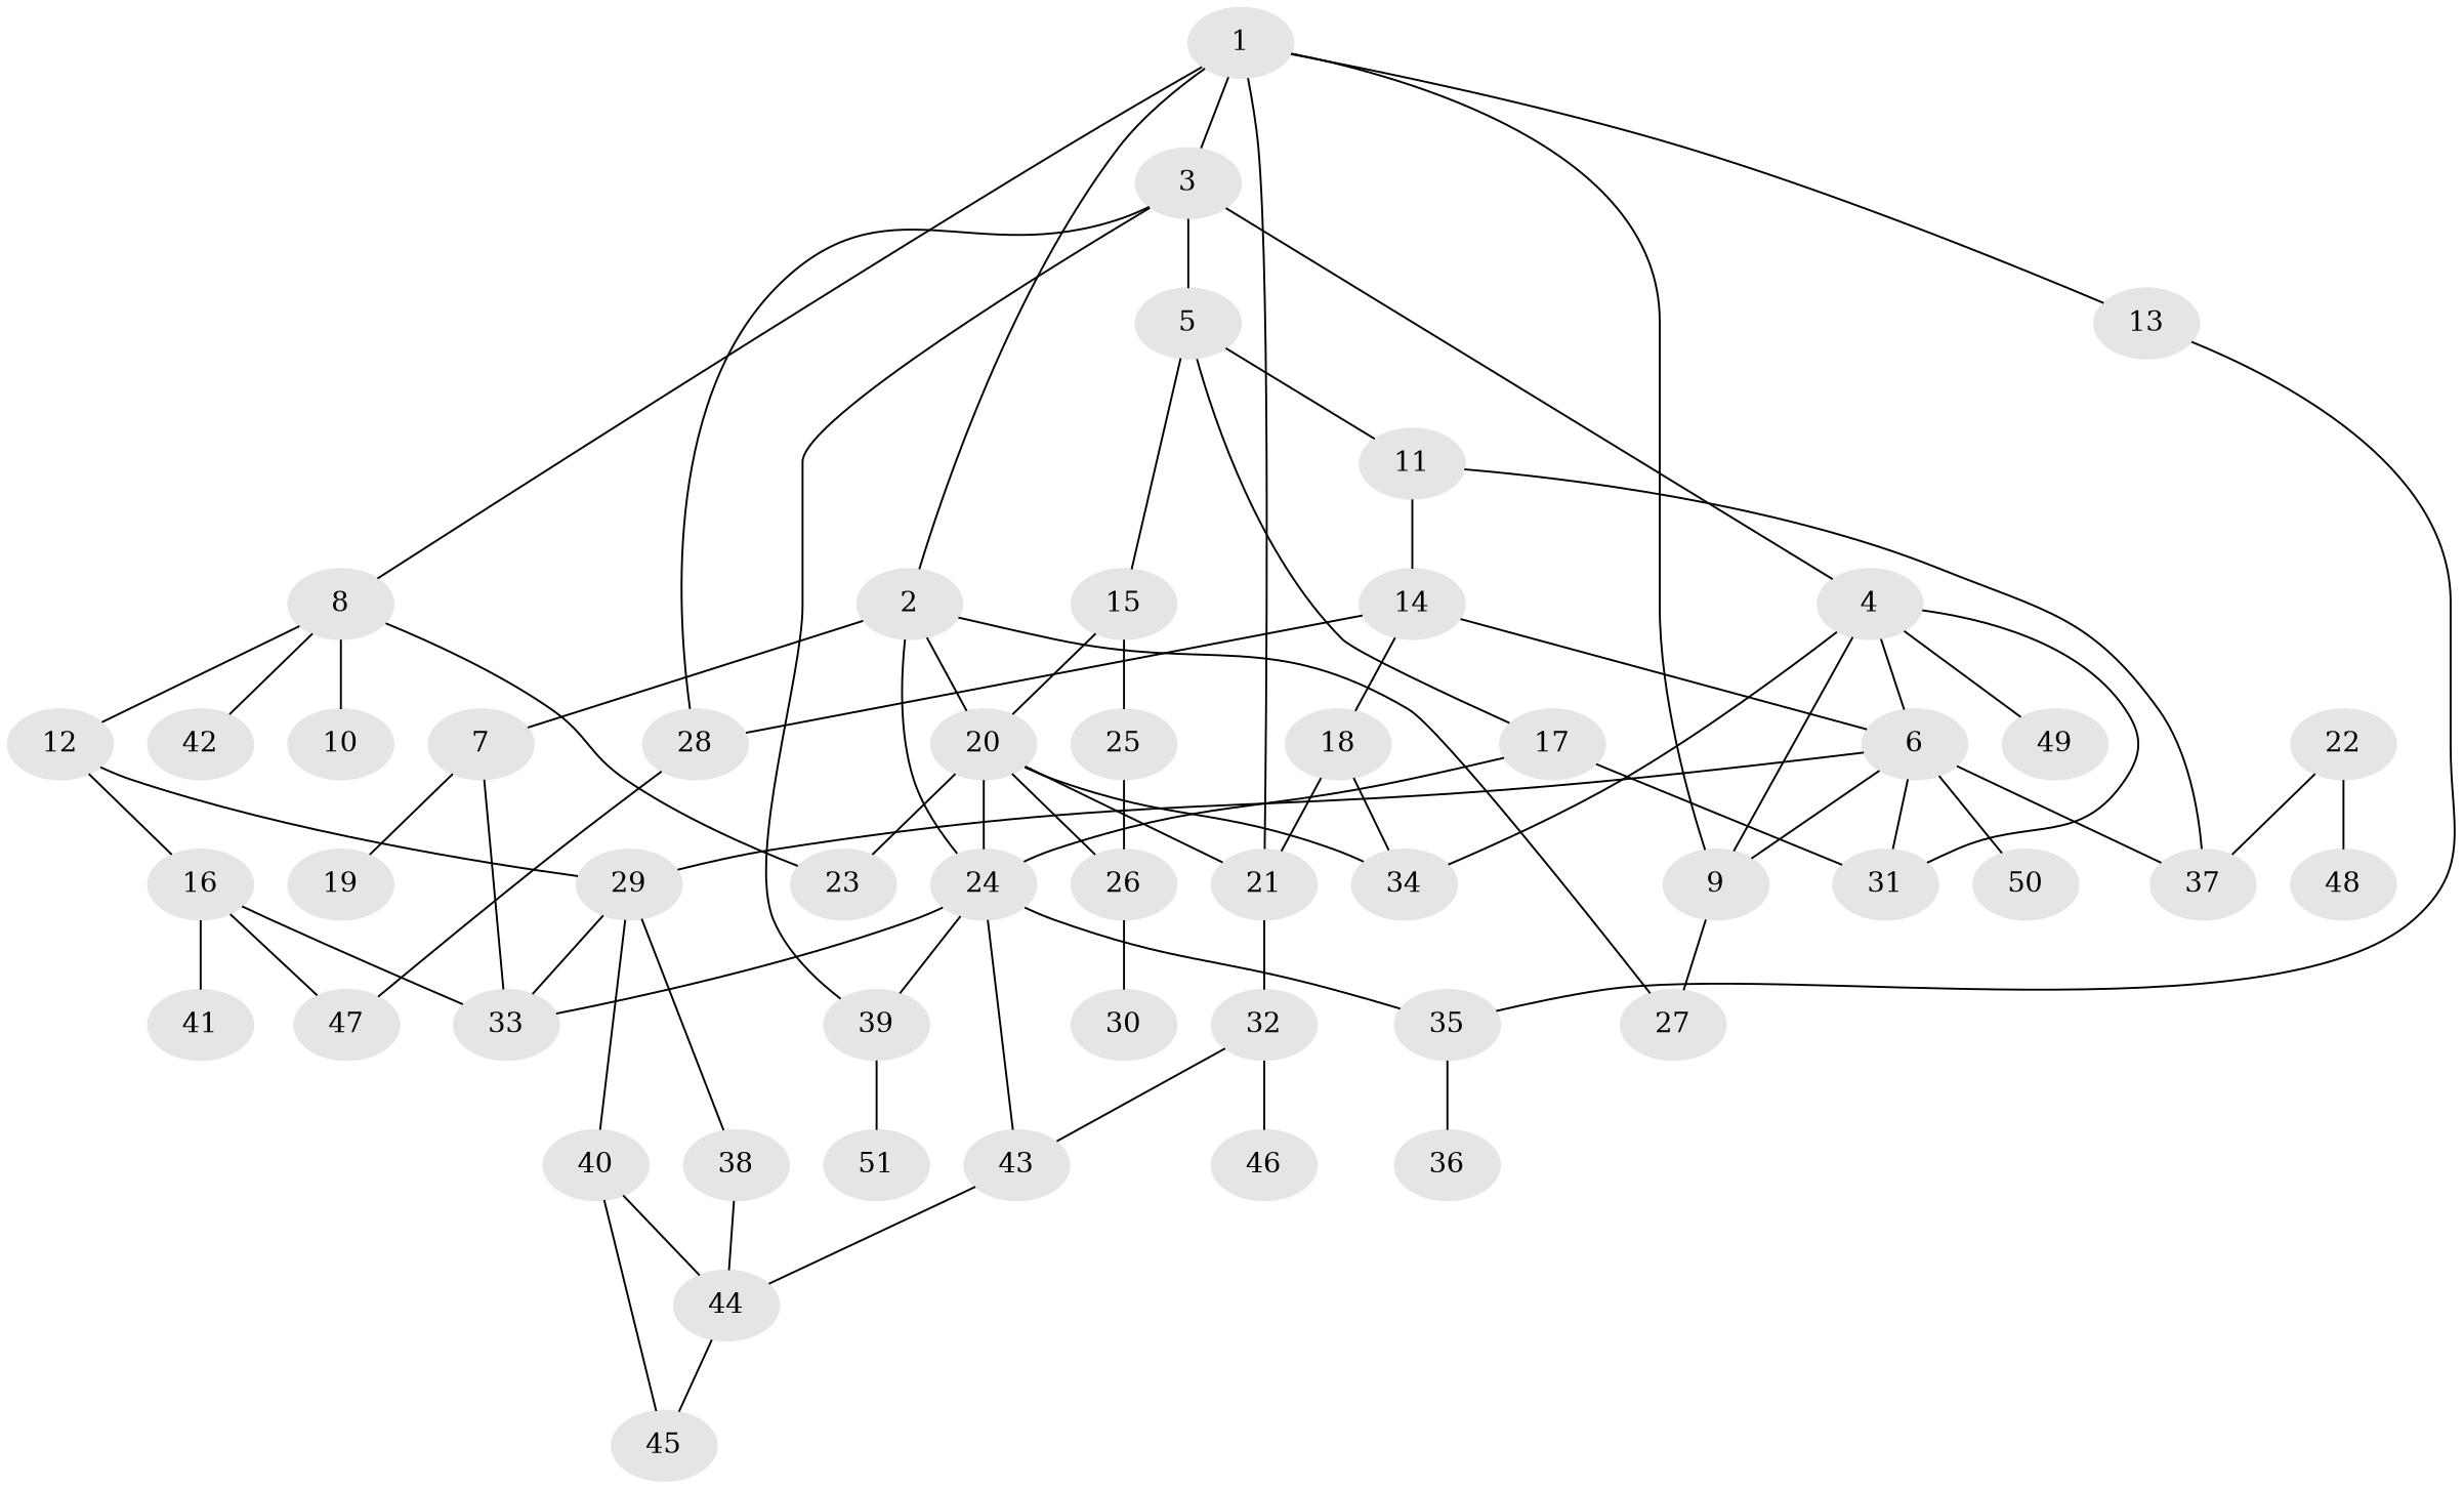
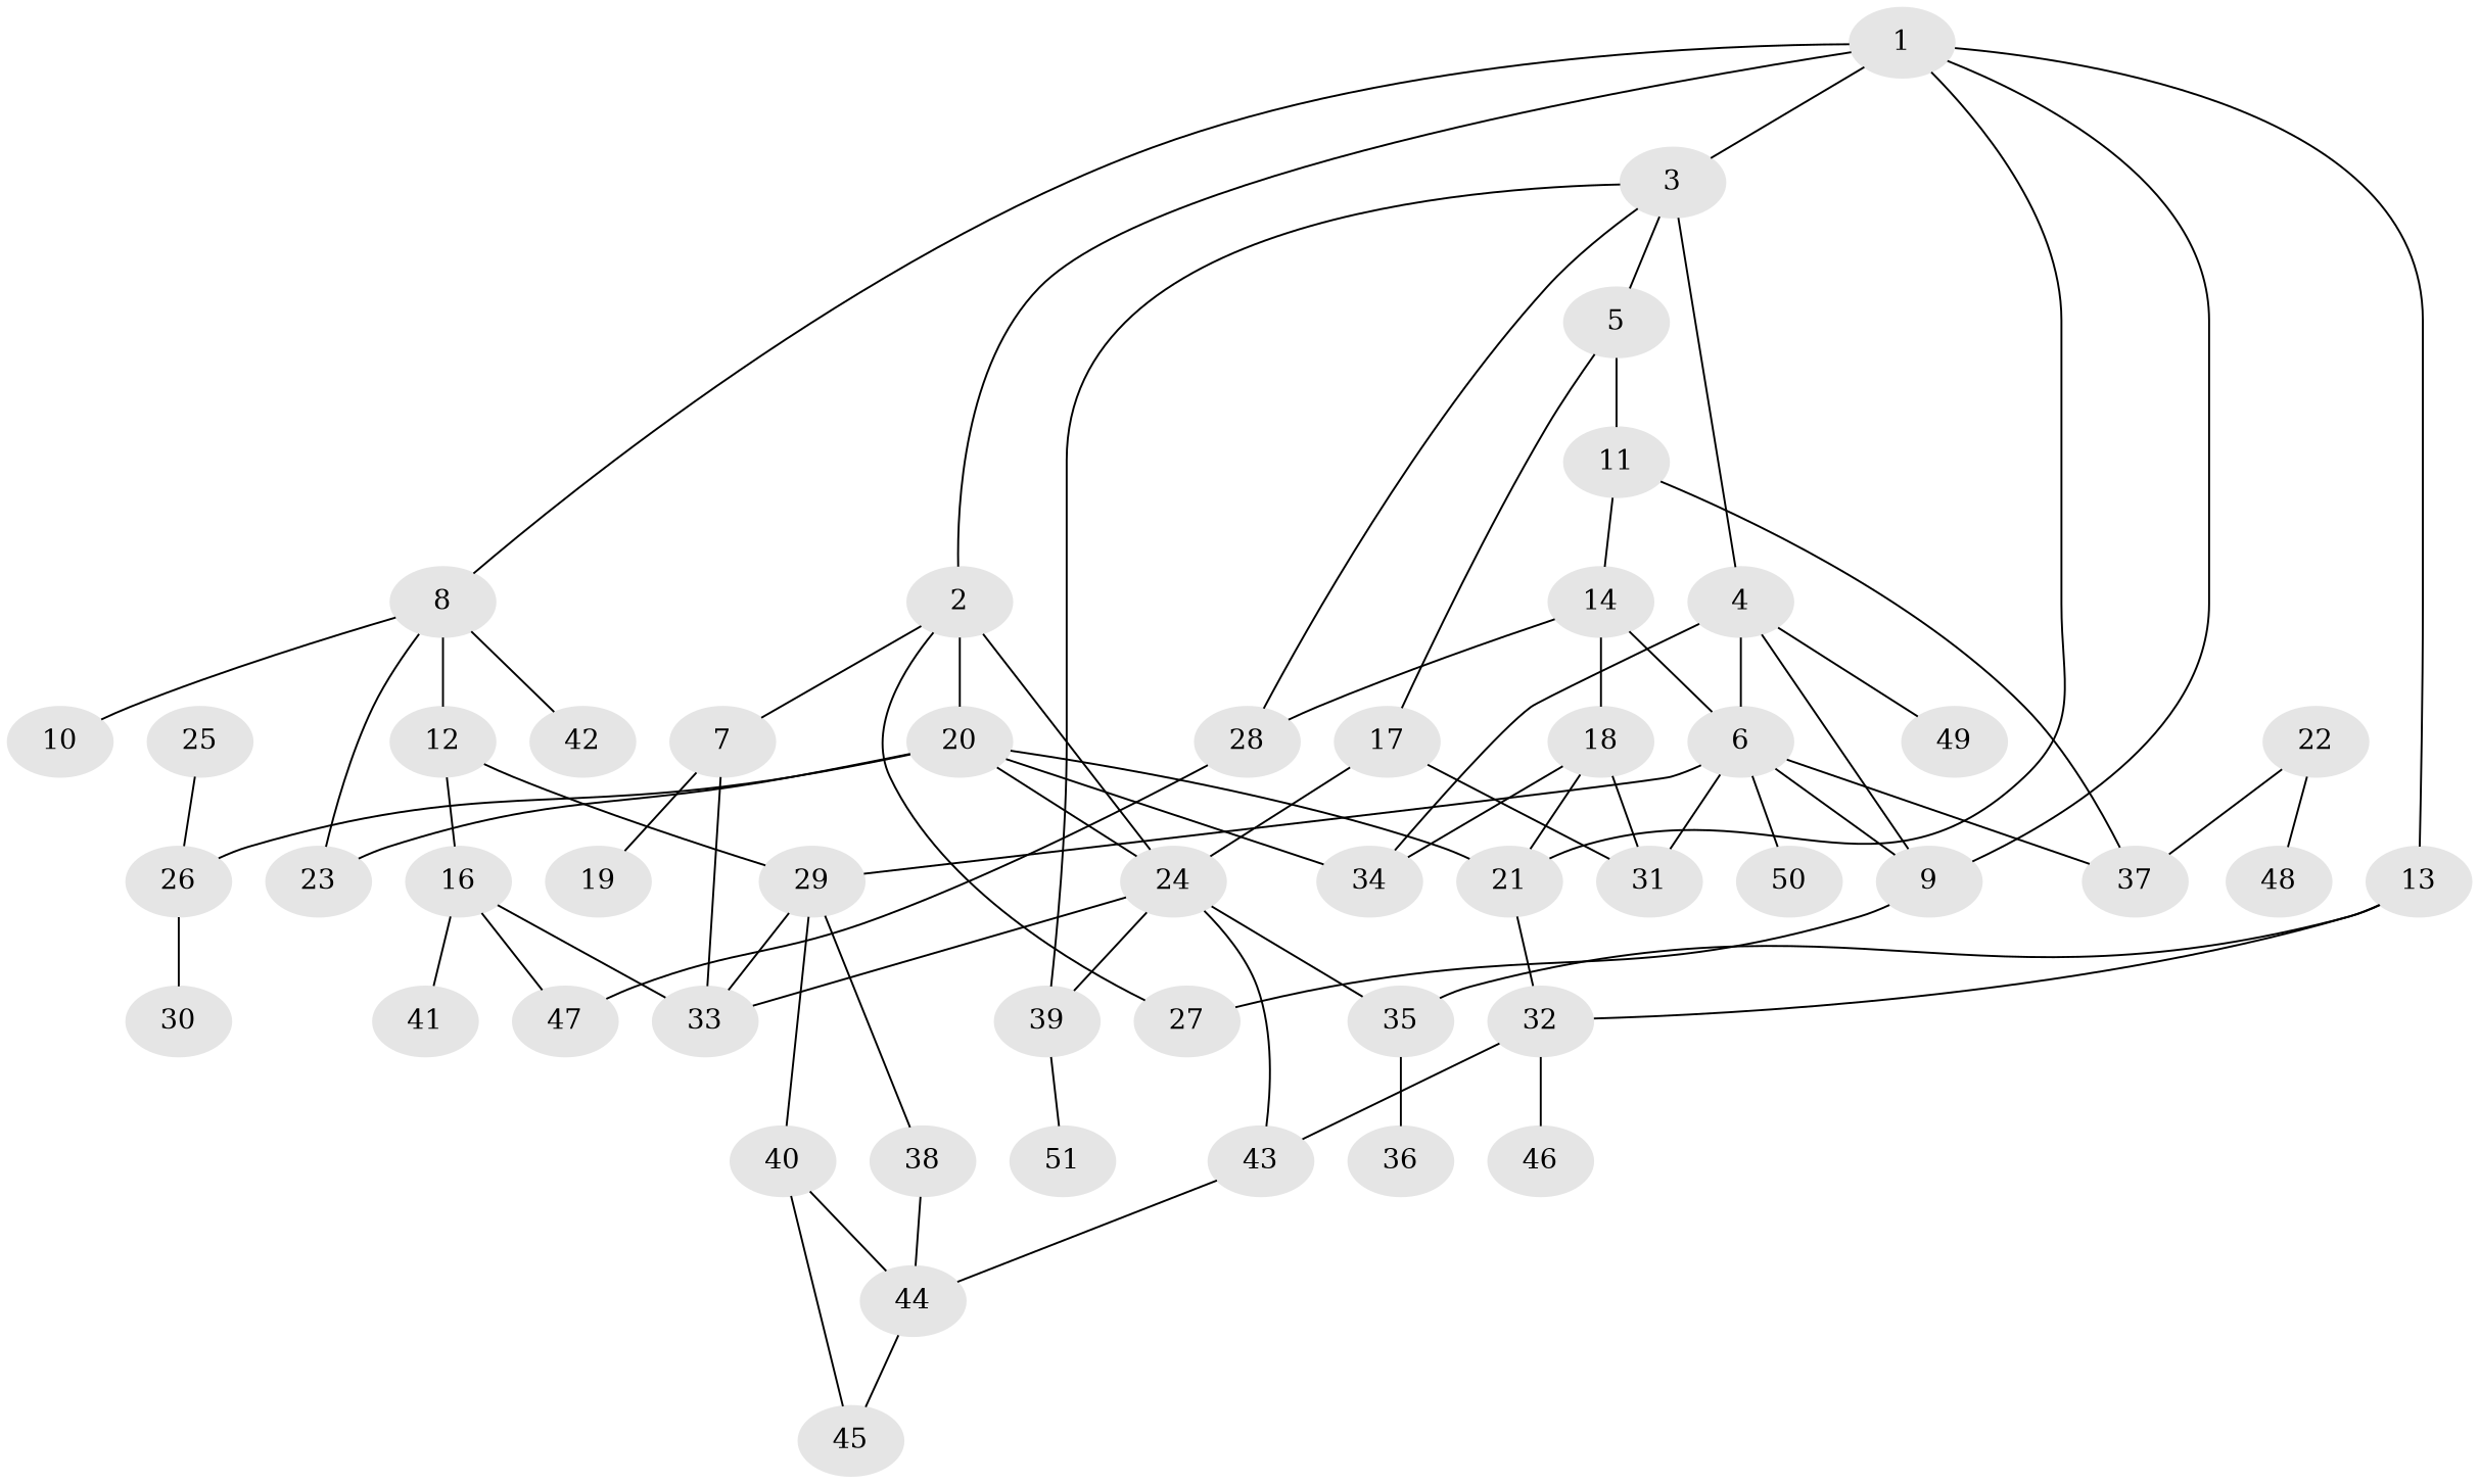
  graph {
    node [color=gray90 style=filled]
    edge [weight=1.0]
    1
    2
    3
    8
    9
    13
    21
    7
    20
    24
    27
    4
    5
    28
    39
    12
    10
    23
    42
    29
    16
    32
    35
    19
    33
    34
    26
    43
    6
    49
    11
-   15
    17
    47
    51
    31
    37
    50
    14
    25
    38
    40
    18
    41
    46
    36
    22
    48
    30
    44
    45
    1 -- 2
    1 -- 3
    1 -- 8
    1 -- 9
    1 -- 13
    1 -- 21
    2 -- 7
    2 -- 20
    2 -- 24
    2 -- 27
    3 -- 4 [weight=2.0]
    3 -- 5
    3 -- 28
    3 -- 39
    8 -- 12
    8 -- 10
    8 -- 23
    8 -- 42
    9 -- 27
+   13 -- 32
    13 -- 35
    21 -- 32 [weight=2.0]
    7 -- 19
    7 -- 33
    20 -- 21
    20 -- 24
    20 -- 23
    20 -- 34
    20 -- 26
    24 -- 39
    24 -- 35
    24 -- 33
    24 -- 43
    4 -- 9
    4 -- 34
    4 -- 6
    4 -- 49 [weight=2.0]
    5 -- 11
-   5 -- 15
    5 -- 17
    28 -- 47
    39 -- 51
    12 -- 29
    12 -- 16
    29 -- 33
    29 -- 38
    29 -- 40
    16 -- 33
    16 -- 47
    16 -- 41
    32 -- 43
    32 -- 46
    35 -- 36
    26 -- 30
    43 -- 44
    6 -- 9
    6 -- 29
    6 -- 31
    6 -- 37
    6 -- 50
    11 -- 37
    11 -- 14
-   15 -- 20
-   15 -- 25
    17 -- 24
    17 -- 31
    14 -- 28
    14 -- 6
    14 -- 18 [weight=2.0]
    25 -- 26
    38 -- 44
    40 -- 44
    40 -- 45
    18 -- 21
    18 -- 34
-   4 -- 31
+   18 -- 31
    22 -- 37
    22 -- 48
    44 -- 45
  }
